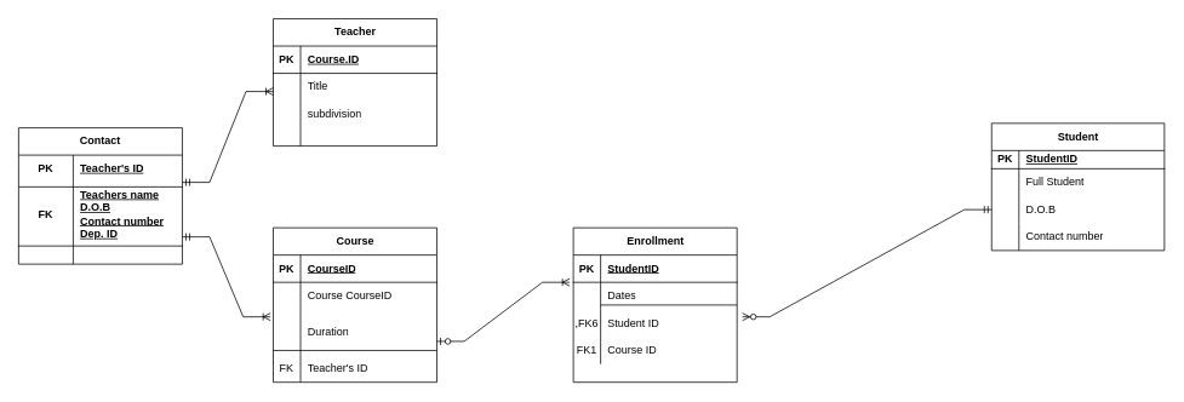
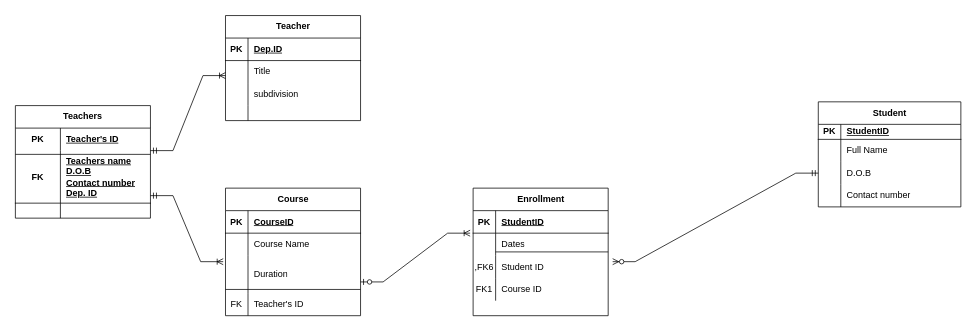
  <mxCell id="0" />
  <mxCell id="1" parent="0" />
  <mxCell id="2" value="" style="edgeStyle=entityRelationEdgeStyle;fontSize=12;html=1;endArrow=ERoneToMany;startArrow=ERmandOne;rounded=0;" edge="1" parent="1"><mxGeometry width="100" height="100" relative="1" as="geometry"><mxPoint x="200" y="200" as="sourcePoint" /><mxPoint x="300" y="100" as="targetPoint" /><Array as="points"><mxPoint x="310" y="150" /></Array></mxGeometry></mxCell>
  <mxCell id="3" value="Teacher" style="shape=table;startSize=30;container=1;collapsible=1;childLayout=tableLayout;fixedRows=1;rowLines=0;fontStyle=1;align=center;resizeLast=1;html=1;" parent="1" vertex="1"><mxGeometry x="300" y="20" width="180" height="140" as="geometry" /></mxCell>
  <mxCell id="4" value="" style="shape=tableRow;horizontal=0;startSize=0;swimlaneHead=0;swimlaneBody=0;fillColor=none;collapsible=0;dropTarget=0;points=[[0,0.5],[1,0.5]];portConstraint=eastwest;top=0;left=0;right=0;bottom=1;" parent="3" vertex="1"><mxGeometry y="30" width="180" height="30" as="geometry" /></mxCell>
  <mxCell id="5" value="PK" style="shape=partialRectangle;connectable=0;fillColor=none;top=0;left=0;bottom=0;right=0;fontStyle=1;overflow=hidden;whiteSpace=wrap;html=1;" parent="4" vertex="1"><mxGeometry width="30" height="30" as="geometry"><mxRectangle width="30" height="30" as="alternateBounds" /></mxGeometry></mxCell>
- <mxCell id="6" value="Course.ID" style="shape=partialRectangle;connectable=0;fillColor=none;top=0;left=0;bottom=0;right=0;align=left;spacingLeft=6;fontStyle=5;overflow=hidden;whiteSpace=wrap;html=1;" parent="4" vertex="1"><mxGeometry x="30" width="150" height="30" as="geometry"><mxRectangle width="150" height="30" as="alternateBounds" /></mxGeometry></mxCell>
+ <mxCell id="6" value="Dep.ID" style="shape=partialRectangle;connectable=0;fillColor=none;top=0;left=0;bottom=0;right=0;align=left;spacingLeft=6;fontStyle=5;overflow=hidden;whiteSpace=wrap;html=1;" parent="4" vertex="1"><mxGeometry x="30" width="150" height="30" as="geometry"><mxRectangle width="150" height="30" as="alternateBounds" /></mxGeometry></mxCell>
  <mxCell id="7" value="" style="shape=tableRow;horizontal=0;startSize=0;swimlaneHead=0;swimlaneBody=0;fillColor=none;collapsible=0;dropTarget=0;points=[[0,0.5],[1,0.5]];portConstraint=eastwest;top=0;left=0;right=0;bottom=0;" parent="3" vertex="1"><mxGeometry y="60" width="180" height="30" as="geometry" /></mxCell>
  <mxCell id="8" value="" style="shape=partialRectangle;connectable=0;fillColor=none;top=0;left=0;bottom=0;right=0;editable=1;overflow=hidden;whiteSpace=wrap;html=1;" parent="7" vertex="1"><mxGeometry width="30" height="30" as="geometry"><mxRectangle width="30" height="30" as="alternateBounds" /></mxGeometry></mxCell>
  <mxCell id="9" value="Title" style="shape=partialRectangle;connectable=0;fillColor=none;top=0;left=0;bottom=0;right=0;align=left;spacingLeft=6;overflow=hidden;whiteSpace=wrap;html=1;" parent="7" vertex="1"><mxGeometry x="30" width="150" height="30" as="geometry"><mxRectangle width="150" height="30" as="alternateBounds" /></mxGeometry></mxCell>
  <mxCell id="10" value="" style="shape=tableRow;horizontal=0;startSize=0;swimlaneHead=0;swimlaneBody=0;fillColor=none;collapsible=0;dropTarget=0;points=[[0,0.5],[1,0.5]];portConstraint=eastwest;top=0;left=0;right=0;bottom=0;" parent="3" vertex="1"><mxGeometry y="90" width="180" height="30" as="geometry" /></mxCell>
  <mxCell id="11" value="" style="shape=partialRectangle;connectable=0;fillColor=none;top=0;left=0;bottom=0;right=0;editable=1;overflow=hidden;whiteSpace=wrap;html=1;" parent="10" vertex="1"><mxGeometry width="30" height="30" as="geometry"><mxRectangle width="30" height="30" as="alternateBounds" /></mxGeometry></mxCell>
  <mxCell id="12" value="subdivision" style="shape=partialRectangle;connectable=0;fillColor=none;top=0;left=0;bottom=0;right=0;align=left;spacingLeft=6;overflow=hidden;whiteSpace=wrap;html=1;" parent="10" vertex="1"><mxGeometry x="30" width="150" height="30" as="geometry"><mxRectangle width="150" height="30" as="alternateBounds" /></mxGeometry></mxCell>
  <mxCell id="13" value="" style="shape=tableRow;horizontal=0;startSize=0;swimlaneHead=0;swimlaneBody=0;fillColor=none;collapsible=0;dropTarget=0;points=[[0,0.5],[1,0.5]];portConstraint=eastwest;top=0;left=0;right=0;bottom=0;" parent="3" vertex="1"><mxGeometry y="120" width="180" height="20" as="geometry" /></mxCell>
  <mxCell id="14" value="" style="shape=partialRectangle;connectable=0;fillColor=none;top=0;left=0;bottom=0;right=0;editable=1;overflow=hidden;whiteSpace=wrap;html=1;" parent="13" vertex="1"><mxGeometry width="30" height="20" as="geometry"><mxRectangle width="30" height="20" as="alternateBounds" /></mxGeometry></mxCell>
  <mxCell id="15" value="" style="shape=partialRectangle;connectable=0;fillColor=none;top=0;left=0;bottom=0;right=0;align=left;spacingLeft=6;overflow=hidden;whiteSpace=wrap;html=1;" parent="13" vertex="1"><mxGeometry x="30" width="150" height="20" as="geometry"><mxRectangle width="150" height="20" as="alternateBounds" /></mxGeometry></mxCell>
- <mxCell id="16" value="Contact" style="shape=table;startSize=30;container=1;collapsible=1;childLayout=tableLayout;fixedRows=1;rowLines=0;fontStyle=1;align=center;resizeLast=1;html=1;whiteSpace=wrap;" parent="1" vertex="1"><mxGeometry x="20" y="140" width="180" height="150" as="geometry" /></mxCell>
+ <mxCell id="16" value="Teachers" style="shape=table;startSize=30;container=1;collapsible=1;childLayout=tableLayout;fixedRows=1;rowLines=0;fontStyle=1;align=center;resizeLast=1;html=1;whiteSpace=wrap;" parent="1" vertex="1"><mxGeometry x="20" y="140" width="180" height="150" as="geometry" /></mxCell>
  <mxCell id="17" value="" style="shape=tableRow;horizontal=0;startSize=0;swimlaneHead=0;swimlaneBody=0;fillColor=none;collapsible=0;dropTarget=0;points=[[0,0.5],[1,0.5]];portConstraint=eastwest;top=0;left=0;right=0;bottom=0;html=1;" parent="16" vertex="1"><mxGeometry y="30" width="180" height="30" as="geometry" /></mxCell>
  <mxCell id="18" value="PK" style="shape=partialRectangle;connectable=0;fillColor=none;top=0;left=0;bottom=0;right=0;fontStyle=1;overflow=hidden;html=1;whiteSpace=wrap;" parent="17" vertex="1"><mxGeometry width="60" height="30" as="geometry"><mxRectangle width="60" height="30" as="alternateBounds" /></mxGeometry></mxCell>
  <mxCell id="19" value="Teacher's ID" style="shape=partialRectangle;connectable=0;fillColor=none;top=0;left=0;bottom=0;right=0;align=left;spacingLeft=6;fontStyle=5;overflow=hidden;html=1;whiteSpace=wrap;" parent="17" vertex="1"><mxGeometry x="60" width="120" height="30" as="geometry"><mxRectangle width="120" height="30" as="alternateBounds" /></mxGeometry></mxCell>
  <mxCell id="20" value="" style="shape=tableRow;horizontal=0;startSize=0;swimlaneHead=0;swimlaneBody=0;fillColor=none;collapsible=0;dropTarget=0;points=[[0,0.5],[1,0.5]];portConstraint=eastwest;top=0;left=0;right=0;bottom=1;html=1;" parent="16" vertex="1"><mxGeometry y="60" width="180" height="70" as="geometry" /></mxCell>
  <mxCell id="21" value="FK" style="shape=partialRectangle;connectable=0;fillColor=none;top=0;left=0;bottom=0;right=0;fontStyle=1;overflow=hidden;html=1;whiteSpace=wrap;" parent="20" vertex="1"><mxGeometry width="60" height="70" as="geometry"><mxRectangle width="60" height="70" as="alternateBounds" /></mxGeometry></mxCell>
  <mxCell id="22" value="Teachers name&lt;div&gt;D.O.B&lt;/div&gt;&lt;div&gt;Contact number&lt;/div&gt;&lt;div&gt;Dep. ID&lt;/div&gt;" style="shape=partialRectangle;connectable=0;fillColor=none;top=0;left=0;bottom=0;right=0;align=left;spacingLeft=6;fontStyle=5;overflow=hidden;html=1;whiteSpace=wrap;" parent="20" vertex="1"><mxGeometry x="60" width="120" height="70" as="geometry"><mxRectangle width="120" height="70" as="alternateBounds" /></mxGeometry></mxCell>
  <mxCell id="23" value="" style="shape=tableRow;horizontal=0;startSize=0;swimlaneHead=0;swimlaneBody=0;fillColor=none;collapsible=0;dropTarget=0;points=[[0,0.5],[1,0.5]];portConstraint=eastwest;top=0;left=0;right=0;bottom=0;html=1;" parent="16" vertex="1"><mxGeometry y="130" width="180" height="20" as="geometry" /></mxCell>
  <mxCell id="24" value="" style="shape=partialRectangle;connectable=0;fillColor=none;top=0;left=0;bottom=0;right=0;editable=1;overflow=hidden;html=1;whiteSpace=wrap;" parent="23" vertex="1"><mxGeometry width="60" height="20" as="geometry"><mxRectangle width="60" height="20" as="alternateBounds" /></mxGeometry></mxCell>
  <mxCell id="25" value="" style="shape=partialRectangle;connectable=0;fillColor=none;top=0;left=0;bottom=0;right=0;align=left;spacingLeft=6;overflow=hidden;html=1;whiteSpace=wrap;" parent="23" vertex="1"><mxGeometry x="60" width="120" height="20" as="geometry"><mxRectangle width="120" height="20" as="alternateBounds" /></mxGeometry></mxCell>
  <mxCell id="26" value="Course" style="shape=table;startSize=30;container=1;collapsible=1;childLayout=tableLayout;fixedRows=1;rowLines=0;fontStyle=1;align=center;resizeLast=1;html=1;" vertex="1" parent="1"><mxGeometry x="300" y="250" width="180" height="170" as="geometry" /></mxCell>
  <mxCell id="27" value="" style="shape=tableRow;horizontal=0;startSize=0;swimlaneHead=0;swimlaneBody=0;fillColor=none;collapsible=0;dropTarget=0;points=[[0,0.5],[1,0.5]];portConstraint=eastwest;top=0;left=0;right=0;bottom=1;" vertex="1" parent="26"><mxGeometry y="30" width="180" height="30" as="geometry" /></mxCell>
  <mxCell id="28" value="PK" style="shape=partialRectangle;connectable=0;fillColor=none;top=0;left=0;bottom=0;right=0;fontStyle=1;overflow=hidden;whiteSpace=wrap;html=1;" vertex="1" parent="27"><mxGeometry width="30" height="30" as="geometry"><mxRectangle width="30" height="30" as="alternateBounds" /></mxGeometry></mxCell>
  <mxCell id="29" value="CourseID" style="shape=partialRectangle;connectable=0;fillColor=none;top=0;left=0;bottom=0;right=0;align=left;spacingLeft=6;fontStyle=5;overflow=hidden;whiteSpace=wrap;html=1;" vertex="1" parent="27"><mxGeometry x="30" width="150" height="30" as="geometry"><mxRectangle width="150" height="30" as="alternateBounds" /></mxGeometry></mxCell>
  <mxCell id="30" value="" style="shape=tableRow;horizontal=0;startSize=0;swimlaneHead=0;swimlaneBody=0;fillColor=none;collapsible=0;dropTarget=0;points=[[0,0.5],[1,0.5]];portConstraint=eastwest;top=0;left=0;right=0;bottom=0;" vertex="1" parent="26"><mxGeometry y="60" width="180" height="30" as="geometry" /></mxCell>
  <mxCell id="31" value="" style="shape=partialRectangle;connectable=0;fillColor=none;top=0;left=0;bottom=0;right=0;editable=1;overflow=hidden;whiteSpace=wrap;html=1;" vertex="1" parent="30"><mxGeometry width="30" height="30" as="geometry"><mxRectangle width="30" height="30" as="alternateBounds" /></mxGeometry></mxCell>
- <mxCell id="32" value="Course CourseID" style="shape=partialRectangle;connectable=0;fillColor=none;top=0;left=0;bottom=0;right=0;align=left;spacingLeft=6;overflow=hidden;whiteSpace=wrap;html=1;" vertex="1" parent="30"><mxGeometry x="30" width="150" height="30" as="geometry"><mxRectangle width="150" height="30" as="alternateBounds" /></mxGeometry></mxCell>
+ <mxCell id="32" value="Course Name" style="shape=partialRectangle;connectable=0;fillColor=none;top=0;left=0;bottom=0;right=0;align=left;spacingLeft=6;overflow=hidden;whiteSpace=wrap;html=1;" vertex="1" parent="30"><mxGeometry x="30" width="150" height="30" as="geometry"><mxRectangle width="150" height="30" as="alternateBounds" /></mxGeometry></mxCell>
  <mxCell id="33" value="" style="shape=tableRow;horizontal=0;startSize=0;swimlaneHead=0;swimlaneBody=0;fillColor=none;collapsible=0;dropTarget=0;points=[[0,0.5],[1,0.5]];portConstraint=eastwest;top=0;left=0;right=0;bottom=0;" vertex="1" parent="26"><mxGeometry y="90" width="180" height="50" as="geometry" /></mxCell>
  <mxCell id="34" value="" style="shape=partialRectangle;connectable=0;fillColor=none;top=0;left=0;bottom=0;right=0;editable=1;overflow=hidden;whiteSpace=wrap;html=1;" vertex="1" parent="33"><mxGeometry width="30" height="50" as="geometry"><mxRectangle width="30" height="50" as="alternateBounds" /></mxGeometry></mxCell>
  <mxCell id="35" value="Duration" style="shape=partialRectangle;connectable=0;fillColor=none;top=0;left=0;bottom=0;right=0;align=left;spacingLeft=6;overflow=hidden;whiteSpace=wrap;html=1;" vertex="1" parent="33"><mxGeometry x="30" width="150" height="50" as="geometry"><mxRectangle width="150" height="50" as="alternateBounds" /></mxGeometry></mxCell>
  <mxCell id="36" value="" style="shape=tableRow;horizontal=0;startSize=0;swimlaneHead=0;swimlaneBody=0;fillColor=none;collapsible=0;dropTarget=0;points=[[0,0.5],[1,0.5]];portConstraint=eastwest;top=0;left=0;right=0;bottom=0;" vertex="1" parent="26"><mxGeometry y="140" width="180" height="30" as="geometry" /></mxCell>
  <mxCell id="37" value="FK" style="shape=partialRectangle;connectable=0;fillColor=none;top=0;left=0;bottom=0;right=0;editable=1;overflow=hidden;whiteSpace=wrap;html=1;" vertex="1" parent="36"><mxGeometry width="30" height="30" as="geometry"><mxRectangle width="30" height="30" as="alternateBounds" /></mxGeometry></mxCell>
  <mxCell id="38" value="Teacher's ID" style="shape=partialRectangle;connectable=0;fillColor=none;top=0;left=0;bottom=0;right=0;align=left;spacingLeft=6;overflow=hidden;whiteSpace=wrap;html=1;" vertex="1" parent="36"><mxGeometry x="30" width="150" height="30" as="geometry"><mxRectangle width="150" height="30" as="alternateBounds" /></mxGeometry></mxCell>
  <mxCell id="39" value="" style="edgeStyle=entityRelationEdgeStyle;fontSize=12;html=1;endArrow=ERoneToMany;startArrow=ERmandOne;rounded=0;entryX=-0.017;entryY=0.16;entryDx=0;entryDy=0;entryPerimeter=0;" edge="1" parent="1" target="33"><mxGeometry width="100" height="100" relative="1" as="geometry"><mxPoint x="200" y="260" as="sourcePoint" /><mxPoint x="290" y="350" as="targetPoint" /><Array as="points"><mxPoint x="310" y="330" /></Array></mxGeometry></mxCell>
  <mxCell id="40" value="" style="line;strokeWidth=1;rotatable=0;dashed=0;labelPosition=right;align=left;verticalAlign=middle;spacingTop=0;spacingLeft=6;points=[];portConstraint=eastwest;" vertex="1" parent="1"><mxGeometry x="300" y="380" width="180" height="10" as="geometry" /></mxCell>
  <mxCell id="41" value="" style="line;strokeWidth=1;rotatable=0;dashed=0;labelPosition=right;align=left;verticalAlign=middle;spacingTop=0;spacingLeft=6;points=[];portConstraint=eastwest;" vertex="1" parent="1"><mxGeometry x="20" y="200" width="180" height="10" as="geometry" /></mxCell>
  <mxCell id="42" value="Enrollment" style="shape=table;startSize=30;container=1;collapsible=1;childLayout=tableLayout;fixedRows=1;rowLines=0;fontStyle=1;align=center;resizeLast=1;html=1;" vertex="1" parent="1"><mxGeometry x="630" y="250" width="180" height="170" as="geometry" /></mxCell>
  <mxCell id="43" value="" style="shape=tableRow;horizontal=0;startSize=0;swimlaneHead=0;swimlaneBody=0;fillColor=none;collapsible=0;dropTarget=0;points=[[0,0.5],[1,0.5]];portConstraint=eastwest;top=0;left=0;right=0;bottom=1;" vertex="1" parent="42"><mxGeometry y="30" width="180" height="30" as="geometry" /></mxCell>
  <mxCell id="44" value="PK" style="shape=partialRectangle;connectable=0;fillColor=none;top=0;left=0;bottom=0;right=0;fontStyle=1;overflow=hidden;whiteSpace=wrap;html=1;" vertex="1" parent="43"><mxGeometry width="30" height="30" as="geometry"><mxRectangle width="30" height="30" as="alternateBounds" /></mxGeometry></mxCell>
  <mxCell id="45" value="StudentID" style="shape=partialRectangle;connectable=0;fillColor=none;top=0;left=0;bottom=0;right=0;align=left;spacingLeft=6;fontStyle=5;overflow=hidden;whiteSpace=wrap;html=1;" vertex="1" parent="43"><mxGeometry x="30" width="150" height="30" as="geometry"><mxRectangle width="150" height="30" as="alternateBounds" /></mxGeometry></mxCell>
  <mxCell id="46" value="" style="shape=tableRow;horizontal=0;startSize=0;swimlaneHead=0;swimlaneBody=0;fillColor=none;collapsible=0;dropTarget=0;points=[[0,0.5],[1,0.5]];portConstraint=eastwest;top=0;left=0;right=0;bottom=0;" vertex="1" parent="42"><mxGeometry y="60" width="180" height="30" as="geometry" /></mxCell>
  <mxCell id="47" value="" style="shape=partialRectangle;connectable=0;fillColor=none;top=0;left=0;bottom=0;right=0;editable=1;overflow=hidden;whiteSpace=wrap;html=1;" vertex="1" parent="46"><mxGeometry width="30" height="30" as="geometry"><mxRectangle width="30" height="30" as="alternateBounds" /></mxGeometry></mxCell>
  <mxCell id="48" value="Dates" style="shape=partialRectangle;connectable=0;fillColor=none;top=0;left=0;bottom=0;right=0;align=left;spacingLeft=6;overflow=hidden;whiteSpace=wrap;html=1;" vertex="1" parent="46"><mxGeometry x="30" width="150" height="30" as="geometry"><mxRectangle width="150" height="30" as="alternateBounds" /></mxGeometry></mxCell>
  <mxCell id="49" value="" style="shape=tableRow;horizontal=0;startSize=0;swimlaneHead=0;swimlaneBody=0;fillColor=none;collapsible=0;dropTarget=0;points=[[0,0.5],[1,0.5]];portConstraint=eastwest;top=0;left=0;right=0;bottom=0;" vertex="1" parent="42"><mxGeometry y="90" width="180" height="30" as="geometry" /></mxCell>
  <mxCell id="50" value=",FK6" style="shape=partialRectangle;connectable=0;fillColor=none;top=0;left=0;bottom=0;right=0;editable=1;overflow=hidden;whiteSpace=wrap;html=1;" vertex="1" parent="49"><mxGeometry width="30" height="30" as="geometry"><mxRectangle width="30" height="30" as="alternateBounds" /></mxGeometry></mxCell>
  <mxCell id="51" value="Student ID" style="shape=partialRectangle;connectable=0;fillColor=none;top=0;left=0;bottom=0;right=0;align=left;spacingLeft=6;overflow=hidden;whiteSpace=wrap;html=1;" vertex="1" parent="49"><mxGeometry x="30" width="150" height="30" as="geometry"><mxRectangle width="150" height="30" as="alternateBounds" /></mxGeometry></mxCell>
  <mxCell id="52" value="" style="shape=tableRow;horizontal=0;startSize=0;swimlaneHead=0;swimlaneBody=0;fillColor=none;collapsible=0;dropTarget=0;points=[[0,0.5],[1,0.5]];portConstraint=eastwest;top=0;left=0;right=0;bottom=0;" vertex="1" parent="42"><mxGeometry y="120" width="180" height="30" as="geometry" /></mxCell>
  <mxCell id="53" value="FK1" style="shape=partialRectangle;connectable=0;fillColor=none;top=0;left=0;bottom=0;right=0;editable=1;overflow=hidden;whiteSpace=wrap;html=1;" vertex="1" parent="52"><mxGeometry width="30" height="30" as="geometry"><mxRectangle width="30" height="30" as="alternateBounds" /></mxGeometry></mxCell>
  <mxCell id="54" value="Course ID" style="shape=partialRectangle;connectable=0;fillColor=none;top=0;left=0;bottom=0;right=0;align=left;spacingLeft=6;overflow=hidden;whiteSpace=wrap;html=1;" vertex="1" parent="52"><mxGeometry x="30" width="150" height="30" as="geometry"><mxRectangle width="150" height="30" as="alternateBounds" /></mxGeometry></mxCell>
  <mxCell id="55" value="" style="line;strokeWidth=1;rotatable=0;dashed=0;labelPosition=right;align=left;verticalAlign=middle;spacingTop=0;spacingLeft=6;points=[];portConstraint=eastwest;" vertex="1" parent="1"><mxGeometry x="660" y="330" width="150" height="10" as="geometry" /></mxCell>
  <mxCell id="56" value="Student" style="shape=table;startSize=30;container=1;collapsible=1;childLayout=tableLayout;fixedRows=1;rowLines=0;fontStyle=1;align=center;resizeLast=1;html=1;" vertex="1" parent="1"><mxGeometry x="1090" y="135" width="190" height="140" as="geometry" /></mxCell>
  <mxCell id="57" value="" style="shape=tableRow;horizontal=0;startSize=0;swimlaneHead=0;swimlaneBody=0;fillColor=none;collapsible=0;dropTarget=0;points=[[0,0.5],[1,0.5]];portConstraint=eastwest;top=0;left=0;right=0;bottom=1;" vertex="1" parent="56"><mxGeometry y="30" width="190" height="20" as="geometry" /></mxCell>
  <mxCell id="58" value="PK" style="shape=partialRectangle;connectable=0;fillColor=none;top=0;left=0;bottom=0;right=0;fontStyle=1;overflow=hidden;whiteSpace=wrap;html=1;" vertex="1" parent="57"><mxGeometry width="30" height="20" as="geometry"><mxRectangle width="30" height="20" as="alternateBounds" /></mxGeometry></mxCell>
  <mxCell id="59" value="StudentID" style="shape=partialRectangle;connectable=0;fillColor=none;top=0;left=0;bottom=0;right=0;align=left;spacingLeft=6;fontStyle=5;overflow=hidden;whiteSpace=wrap;html=1;" vertex="1" parent="57"><mxGeometry x="30" width="160" height="20" as="geometry"><mxRectangle width="160" height="20" as="alternateBounds" /></mxGeometry></mxCell>
  <mxCell id="60" value="" style="shape=tableRow;horizontal=0;startSize=0;swimlaneHead=0;swimlaneBody=0;fillColor=none;collapsible=0;dropTarget=0;points=[[0,0.5],[1,0.5]];portConstraint=eastwest;top=0;left=0;right=0;bottom=0;" vertex="1" parent="56"><mxGeometry y="50" width="190" height="30" as="geometry" /></mxCell>
  <mxCell id="61" value="" style="shape=partialRectangle;connectable=0;fillColor=none;top=0;left=0;bottom=0;right=0;editable=1;overflow=hidden;whiteSpace=wrap;html=1;" vertex="1" parent="60"><mxGeometry width="30" height="30" as="geometry"><mxRectangle width="30" height="30" as="alternateBounds" /></mxGeometry></mxCell>
- <mxCell id="62" value="Full Student" style="shape=partialRectangle;connectable=0;fillColor=none;top=0;left=0;bottom=0;right=0;align=left;spacingLeft=6;overflow=hidden;whiteSpace=wrap;html=1;" vertex="1" parent="60"><mxGeometry x="30" width="160" height="30" as="geometry"><mxRectangle width="160" height="30" as="alternateBounds" /></mxGeometry></mxCell>
+ <mxCell id="62" value="Full Name" style="shape=partialRectangle;connectable=0;fillColor=none;top=0;left=0;bottom=0;right=0;align=left;spacingLeft=6;overflow=hidden;whiteSpace=wrap;html=1;" vertex="1" parent="60"><mxGeometry x="30" width="160" height="30" as="geometry"><mxRectangle width="160" height="30" as="alternateBounds" /></mxGeometry></mxCell>
  <mxCell id="63" value="" style="shape=tableRow;horizontal=0;startSize=0;swimlaneHead=0;swimlaneBody=0;fillColor=none;collapsible=0;dropTarget=0;points=[[0,0.5],[1,0.5]];portConstraint=eastwest;top=0;left=0;right=0;bottom=0;" vertex="1" parent="56"><mxGeometry y="80" width="190" height="30" as="geometry" /></mxCell>
  <mxCell id="64" value="" style="shape=partialRectangle;connectable=0;fillColor=none;top=0;left=0;bottom=0;right=0;editable=1;overflow=hidden;whiteSpace=wrap;html=1;" vertex="1" parent="63"><mxGeometry width="30" height="30" as="geometry"><mxRectangle width="30" height="30" as="alternateBounds" /></mxGeometry></mxCell>
  <mxCell id="65" value="D.O.B" style="shape=partialRectangle;connectable=0;fillColor=none;top=0;left=0;bottom=0;right=0;align=left;spacingLeft=6;overflow=hidden;whiteSpace=wrap;html=1;" vertex="1" parent="63"><mxGeometry x="30" width="160" height="30" as="geometry"><mxRectangle width="160" height="30" as="alternateBounds" /></mxGeometry></mxCell>
  <mxCell id="66" value="" style="shape=tableRow;horizontal=0;startSize=0;swimlaneHead=0;swimlaneBody=0;fillColor=none;collapsible=0;dropTarget=0;points=[[0,0.5],[1,0.5]];portConstraint=eastwest;top=0;left=0;right=0;bottom=0;" vertex="1" parent="56"><mxGeometry y="110" width="190" height="30" as="geometry" /></mxCell>
  <mxCell id="67" value="" style="shape=partialRectangle;connectable=0;fillColor=none;top=0;left=0;bottom=0;right=0;editable=1;overflow=hidden;whiteSpace=wrap;html=1;" vertex="1" parent="66"><mxGeometry width="30" height="30" as="geometry"><mxRectangle width="30" height="30" as="alternateBounds" /></mxGeometry></mxCell>
  <mxCell id="68" value="Contact number" style="shape=partialRectangle;connectable=0;fillColor=none;top=0;left=0;bottom=0;right=0;align=left;spacingLeft=6;overflow=hidden;whiteSpace=wrap;html=1;" vertex="1" parent="66"><mxGeometry x="30" width="160" height="30" as="geometry"><mxRectangle width="160" height="30" as="alternateBounds" /></mxGeometry></mxCell>
  <mxCell id="69" value="" style="edgeStyle=entityRelationEdgeStyle;fontSize=12;html=1;endArrow=ERoneToMany;startArrow=ERzeroToOne;rounded=0;entryX=-0.022;entryY=0;entryDx=0;entryDy=0;entryPerimeter=0;" edge="1" parent="1" target="46"><mxGeometry width="100" height="100" relative="1" as="geometry"><mxPoint x="480" y="375" as="sourcePoint" /><mxPoint x="580" y="275" as="targetPoint" /></mxGeometry></mxCell>
  <mxCell id="70" value="" style="edgeStyle=entityRelationEdgeStyle;fontSize=12;html=1;endArrow=ERzeroToMany;startArrow=ERmandOne;rounded=0;entryX=1.033;entryY=0.267;entryDx=0;entryDy=0;entryPerimeter=0;" edge="1" parent="1" source="63" target="49"><mxGeometry width="100" height="100" relative="1" as="geometry"><mxPoint x="845.94" y="230" as="sourcePoint" /><mxPoint x="935.94" y="200" as="targetPoint" /></mxGeometry></mxCell>
